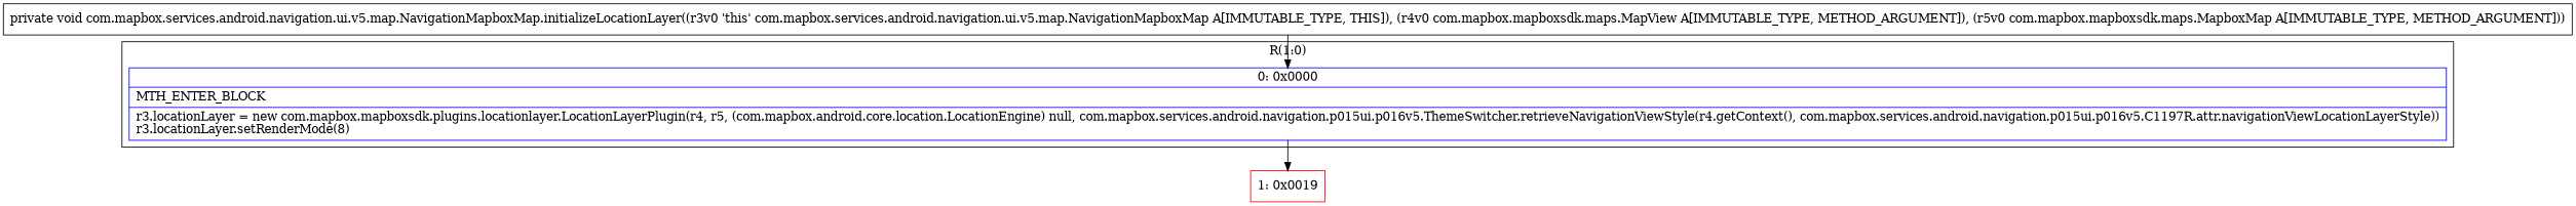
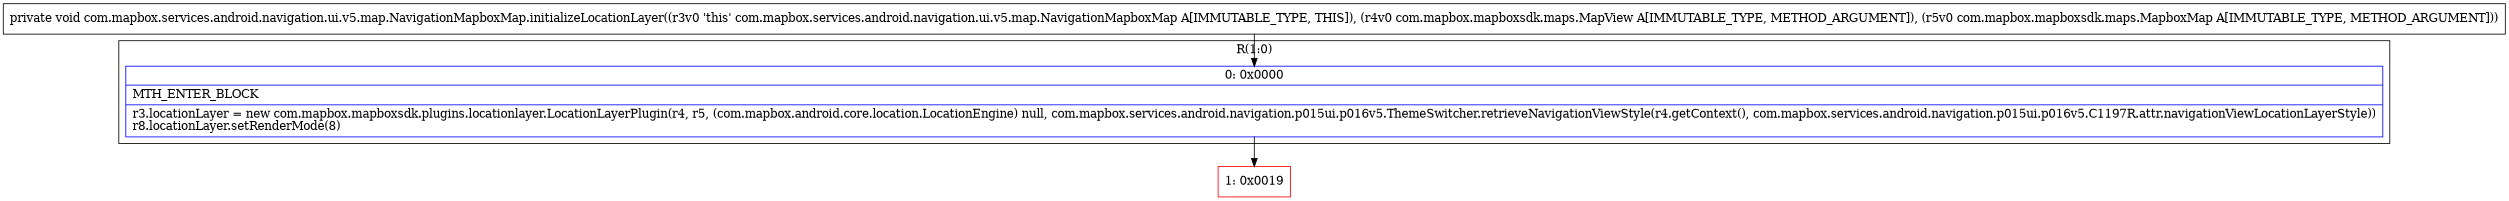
  digraph {
    node [shape=record]
-   n1 [color=blue label="{0\:\ 0x0000|MTH_ENTER_BLOCK\l|r3.locationLayer = new com.mapbox.mapboxsdk.plugins.locationlayer.LocationLayerPlugin(r4, r5, (com.mapbox.android.core.location.LocationEngine) null, com.mapbox.services.android.navigation.p015ui.p016v5.ThemeSwitcher.retrieveNavigationViewStyle(r4.getContext(), com.mapbox.services.android.navigation.p015ui.p016v5.C1197R.attr.navigationViewLocationLayerStyle))\lr3.locationLayer.setRenderMode(8)\l}"]
+   n1 [color=blue label="{0\:\ 0x0000|MTH_ENTER_BLOCK\l|r3.locationLayer = new com.mapbox.mapboxsdk.plugins.locationlayer.LocationLayerPlugin(r4, r5, (com.mapbox.android.core.location.LocationEngine) null, com.mapbox.services.android.navigation.p015ui.p016v5.ThemeSwitcher.retrieveNavigationViewStyle(r4.getContext(), com.mapbox.services.android.navigation.p015ui.p016v5.C1197R.attr.navigationViewLocationLayerStyle))\lr8.locationLayer.setRenderMode(8)\l}"]
    n2 [color=red label="{1\:\ 0x0019}"]
    n3 [label="{private void com.mapbox.services.android.navigation.ui.v5.map.NavigationMapboxMap.initializeLocationLayer((r3v0 'this' com.mapbox.services.android.navigation.ui.v5.map.NavigationMapboxMap A[IMMUTABLE_TYPE, THIS]), (r4v0 com.mapbox.mapboxsdk.maps.MapView A[IMMUTABLE_TYPE, METHOD_ARGUMENT]), (r5v0 com.mapbox.mapboxsdk.maps.MapboxMap A[IMMUTABLE_TYPE, METHOD_ARGUMENT])) }"]
    subgraph cluster_1 {
      label="R(1:0)"
      n1
    }
    n1 -> n2
    n3 -> n1
  }
